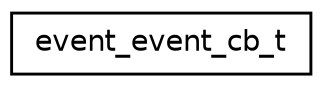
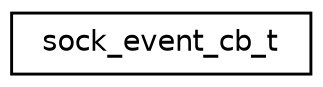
  digraph {
    rankdir=LR
-   n1 [color=black fillcolor=white fontname=Helvetica fontsize=10 height=0.2 label=event_event_cb_t shape=record style=filled width=0.4]
+   n1 [color=black fillcolor=white fontname=Helvetica fontsize=10 height=0.2 label=sock_event_cb_t shape=record style=filled width=0.4]
  }
